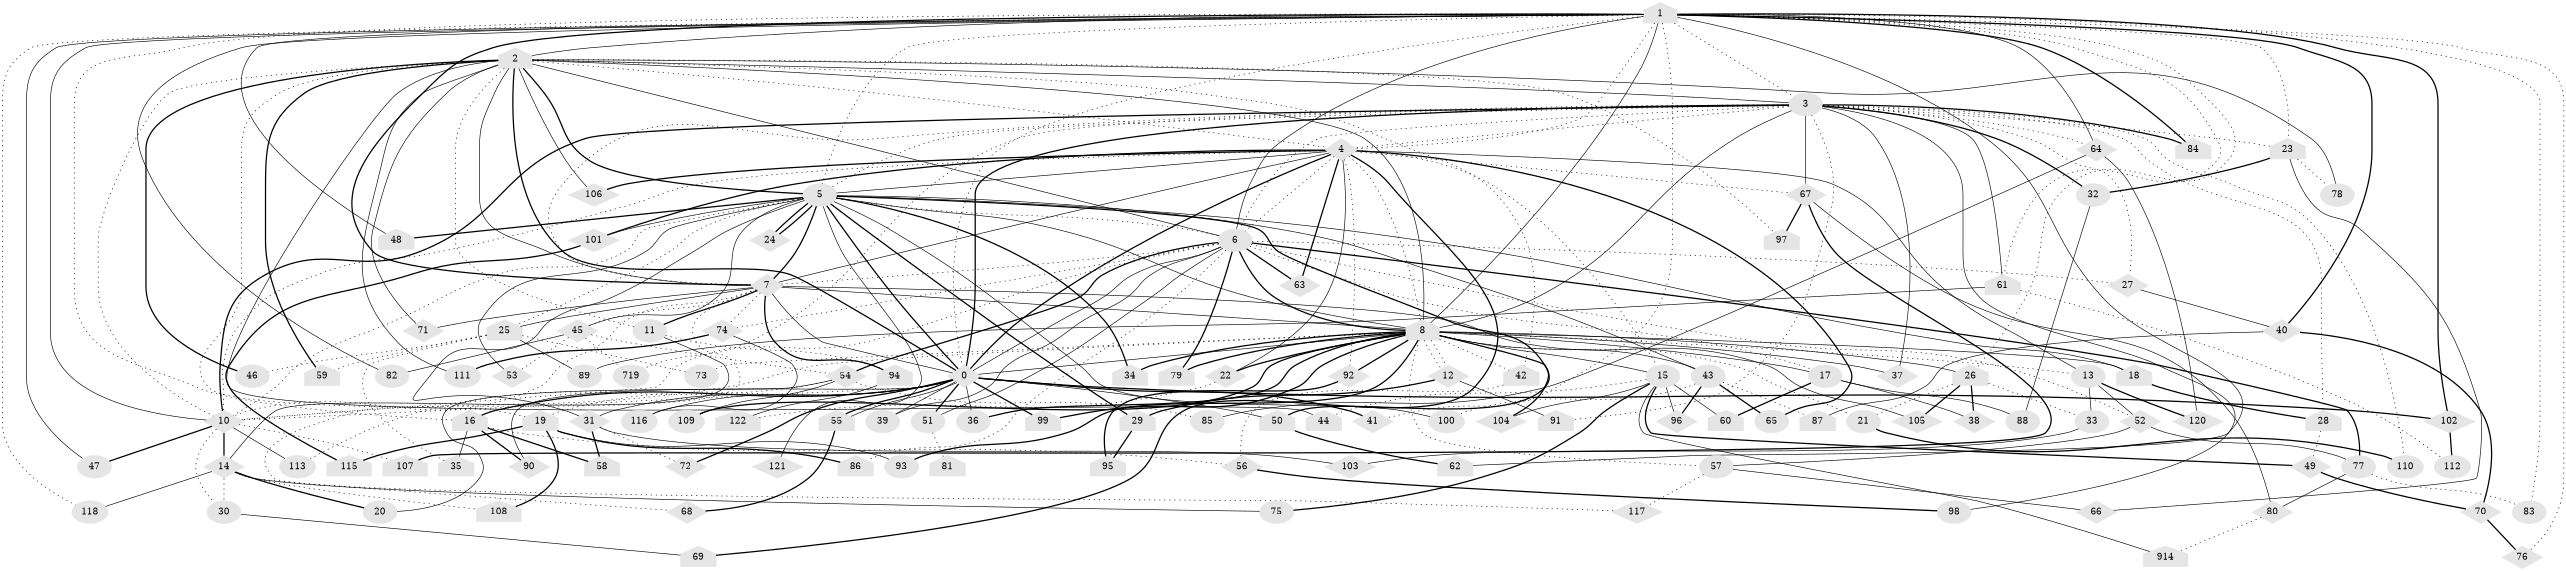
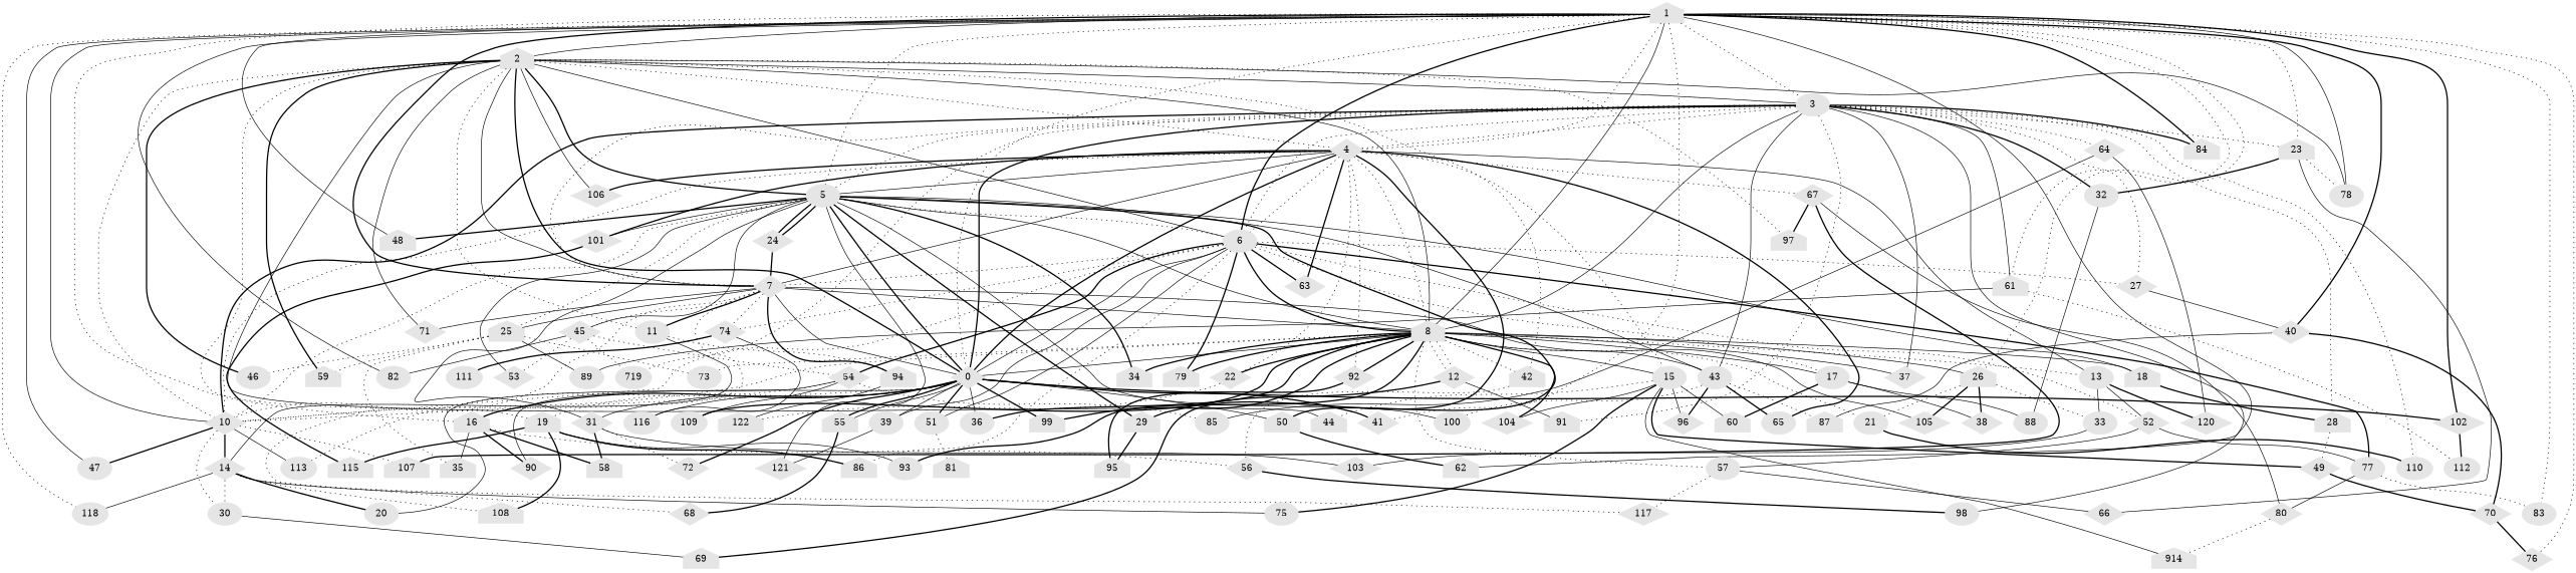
  graph {
    node [color=gray90 shape=diamond style=filled]
    edge [style=solid]
    1 [shape=house]
    2 [shape=house]
    3 [shape=ellipse]
    4
    5 [shape=ellipse]
    6 [shape=ellipse]
    7
    8 [shape=house]
    n9 [label=0]
    10
    16 [shape=house]
    23 [shape=house]
    26 [shape=house]
    40
    41
    47 [shape=ellipse]
    48 [shape=house]
    61 [shape=house]
    62 [shape=house]
    64
    76
    82 [shape=ellipse]
    83 [shape=ellipse]
    84 [shape=house]
    102
    118 [shape=ellipse]
    11 [shape=ellipse]
    19 [shape=house]
    42 [shape=house]
    44 [shape=house]
    46 [shape=ellipse]
    59 [shape=house]
    71
    78 [shape=ellipse]
    97 [shape=house]
    106
    111 [shape=ellipse]
    27
    28 [shape=house]
    32 [shape=ellipse]
    37
    67
    91 [shape=house]
    98 [shape=ellipse]
    110 [shape=ellipse]
    n46 [label=719 shape=ellipse]
    13 [shape=ellipse]
    15 [shape=ellipse]
    22
    63
    65 [shape=ellipse]
    69 [shape=house]
    92
    101
    18 [shape=house]
    24
    25 [shape=house]
    29 [shape=house]
    31
    34 [shape=house]
    43 [shape=ellipse]
    45
    50 [shape=house]
    53
    100 [shape=ellipse]
    121
    17 [shape=ellipse]
    39 [shape=ellipse]
    51 [shape=ellipse]
    52
    54
    74
    77 [shape=ellipse]
    79 [shape=house]
    86 [shape=house]
    94 [shape=house]
    105
    117
    21 [shape=ellipse]
    12
    36 [shape=ellipse]
    57 [shape=ellipse]
    73 [shape=ellipse]
    93 [shape=ellipse]
    99 [shape=house]
    104
    109 [shape=ellipse]
    55 [shape=house]
    72
    90
    116 [shape=ellipse]
    14
    30 [shape=ellipse]
    107 [shape=house]
    113 [shape=ellipse]
    35 [shape=house]
    56
    58 [shape=house]
    66
    33 [shape=ellipse]
    38
    70
    87 [shape=house]
    89 [shape=ellipse]
    112 [shape=ellipse]
    120
    85 [shape=ellipse]
    108 [shape=house]
    115 [shape=house]
    49
    88 [shape=ellipse]
    80
    75 [shape=ellipse]
    60 [shape=house]
    96
    n116 [label=914 shape=house]
    122 [shape=house]
    95 [shape=house]
    103
    81 [shape=house]
    20 [shape=ellipse]
    68
    1 -- 2
    1 -- 3 [style=dotted]
    1 -- 4 [style=dotted]
    1 -- 5 [style=dotted]
-   1 -- 6
+   1 -- 6 [style=bold]
    1 -- 7 [style=bold]
    1 -- 8
    1 -- n9 [style=dotted]
    1 -- 10
    1 -- 16 [style=dotted]
    1 -- 23 [style=dotted]
    1 -- 26 [style=dotted]
    1 -- 40 [style=bold]
    1 -- 41 [style=dotted]
    1 -- 47
    1 -- 48
    1 -- 61 [style=dotted]
    1 -- 62
-   1 -- 64
+   1 -- 78
    1 -- 76 [style=dotted]
    1 -- 82
    1 -- 83 [style=dotted]
    1 -- 84 [style=bold]
    1 -- 102 [style=bold]
    1 -- 118 [style=dotted]
    2 -- 3
    2 -- 4 [style=dotted]
    2 -- 5 [style=bold]
    2 -- 6
    2 -- 7
    2 -- 8
    2 -- n9 [style=bold]
    2 -- 10 [style=dotted]
    2 -- 11 [style=dotted]
    2 -- 19 [style=dotted]
    2 -- 42 [style=dotted]
    2 -- 44
    2 -- 46 [style=bold]
    2 -- 59 [style=bold]
    2 -- 71
    2 -- 78
    2 -- 97 [style=dotted]
    2 -- 106
-   2 -- 111
    3 -- 4 [style=dotted]
    3 -- 5 [style=dotted]
    3 -- 6 [style=dotted]
    3 -- 7 [style=dotted]
    3 -- 8
    3 -- n9 [style=bold]
    3 -- 10 [style=bold]
    3 -- 23 [style=dotted]
    3 -- 61
    3 -- 64 [style=dotted]
    3 -- 84 [style=bold]
    3 -- 27 [style=dotted]
    3 -- 28 [style=dotted]
    3 -- 32 [style=bold]
    3 -- 37
-   3 -- 67
+   3 -- 43
    3 -- 91 [style=dotted]
    3 -- 98
    3 -- 110 [style=dotted]
    3 -- n46 [style=dotted]
    4 -- 5
    4 -- 6 [style=dotted]
    4 -- 7
    4 -- 8 [style=dotted]
    4 -- n9 [style=bold]
    4 -- 10 [style=dotted]
    4 -- 106 [style=bold]
    4 -- 67 [style=dotted]
    4 -- 13
    4 -- 15 [style=dotted]
-   4 -- 22
+   4 -- 22 [style=dotted]
    4 -- 63 [style=bold]
    4 -- 65 [style=bold]
    4 -- 69 [style=bold]
    4 -- 92 [style=dotted]
    4 -- 101 [style=bold]
    5 -- 6 [style=dotted]
-   5 -- 7 [style=bold]
+   24 -- 7 [style=bold]
    5 -- 8
    5 -- n9 [style=bold]
    5 -- 10 [style=dotted]
    5 -- 48 [style=bold]
    5 -- 101
    5 -- 18
    5 -- 24 [style=bold]
    5 -- 24 [style=bold]
    5 -- 25 [style=dotted]
    5 -- 29 [style=bold]
    5 -- 31
    5 -- 34 [style=bold]
    5 -- 43
    5 -- 45
    5 -- 50 [style=bold]
    5 -- 53
    5 -- 100
    5 -- 121
    6 -- 7 [style=dotted]
    6 -- 8 [style=bold]
    6 -- n9
    6 -- 10 [style=dotted]
    6 -- 27 [style=dotted]
    6 -- 63 [style=bold]
    6 -- 17 [style=dotted]
    6 -- 39
    6 -- 51
    6 -- 52 [style=dotted]
    6 -- 54 [style=bold]
    6 -- 74 [style=dotted]
    6 -- 77 [style=bold]
    6 -- 79 [style=bold]
    6 -- 86 [style=dotted]
    7 -- 8
    7 -- n9
    7 -- 10 [style=dotted]
    7 -- 11 [style=bold]
    7 -- 71
    7 -- 25
    7 -- 45 [style=dotted]
    7 -- 74 [style=dotted]
    7 -- 94 [style=bold]
    7 -- 105
    7 -- 117 [style=dotted]
    8 -- n9
    8 -- 10 [style=dotted]
    8 -- 26
    8 -- 42 [style=dotted]
    8 -- 37
    8 -- 13 [style=dotted]
    8 -- 15
    8 -- 22 [style=bold]
    8 -- 92 [style=bold]
    8 -- 18
    8 -- 34 [style=bold]
    8 -- 43
    8 -- 17
    8 -- 79 [style=bold]
    8 -- 21 [style=dotted]
    8 -- 12 [style=dotted]
    8 -- 12 [style=dotted]
    8 -- 36 [style=bold]
    8 -- 57 [style=dotted]
    8 -- 73 [style=dotted]
    8 -- 93 [style=bold]
    8 -- 99 [style=bold]
    8 -- 104 [style=bold]
    8 -- 109 [style=bold]
    n9 -- 10 [style=dotted]
    n9 -- 16 [style=bold]
    n9 -- 41 [style=bold]
    n9 -- 102 [style=bold]
    n9 -- 19 [style=dotted]
    n9 -- 31
    n9 -- 50
    n9 -- 39
    n9 -- 51 [style=bold]
    n9 -- 36
    n9 -- 99 [style=bold]
    n9 -- 55 [style=bold]
    n9 -- 55
    n9 -- 72 [style=bold]
    n9 -- 90
    n9 -- 116
    10 -- 47 [style=bold]
    10 -- 14 [style=bold]
    10 -- 30 [style=dotted]
    10 -- 107 [style=dotted]
    10 -- 113
    16 -- 90 [style=bold]
    16 -- 35
    16 -- 56 [style=dotted]
    16 -- 58 [style=bold]
    23 -- 78 [style=dotted]
    23 -- 32 [style=bold]
    23 -- 66
    26 -- 105 [style=bold]
    26 -- 21 [style=dotted]
    26 -- 33 [style=dotted]
    26 -- 38 [style=bold]
    40 -- 70 [style=bold]
    40 -- 87
    61 -- 89
    61 -- 112 [style=dotted]
    64 -- 120
    64 -- 85
    102 -- 112 [style=bold]
    11 -- 94 [style=dotted]
    11 -- 14
    19 -- 86 [style=bold]
    19 -- 93
    19 -- 108 [style=bold]
    19 -- 115 [style=bold]
    42 -- 56 [style=dotted]
    27 -- 40
    28 -- 49 [style=dotted]
    32 -- 88
    67 -- 97 [style=bold]
    67 -- 107 [style=bold]
    67 -- 80
    13 -- 52
    13 -- 33
    13 -- 120 [style=bold]
    15 -- 44 [style=dotted]
    15 -- 104
    15 -- 49 [style=bold]
    15 -- 75 [style=bold]
    15 -- 60
    15 -- 96
    15 -- n116
    22 -- 122 [style=dotted]
    92 -- 95 [style=bold]
    101 -- 115 [style=bold]
    18 -- 28 [style=bold]
    25 -- 46 [style=dotted]
    25 -- 59 [style=dotted]
    25 -- 73 [style=dotted]
    25 -- 35 [style=dotted]
    25 -- 89
    29 -- 95 [style=bold]
    31 -- 72 [style=dotted]
    31 -- 58 [style=bold]
    31 -- 103
    43 -- 65 [style=bold]
    43 -- 100 [style=dotted]
    43 -- 87 [style=dotted]
    43 -- 96 [style=bold]
    45 -- 82
    45 -- n46 [style=dotted]
    45 -- 53 [style=dotted]
    45 -- 54 [style=dotted]
    50 -- 62 [style=bold]
    17 -- 38
    17 -- 88
    17 -- 60 [style=bold]
+   39 -- 121
    51 -- 81 [style=dotted]
    52 -- 77
    52 -- 57
    54 -- 109
    54 -- 113 [style=dotted]
    54 -- 85 [style=dotted]
    54 -- 20
    74 -- 111 [style=bold]
    74 -- 116
    77 -- 83 [style=dotted]
    77 -- 80
    94 -- 122
    21 -- 110 [style=bold]
    12 -- 91
    12 -- 29 [style=bold]
    57 -- 117 [style=dotted]
    57 -- 66
    55 -- 68 [style=bold]
    14 -- 118
    14 -- 30 [style=dotted]
    14 -- 108 [style=dotted]
    14 -- 75
    14 -- 20 [style=bold]
    14 -- 68 [style=dotted]
    30 -- 69
    56 -- 98 [style=bold]
    33 -- 103
    70 -- 76 [style=bold]
    49 -- 70 [style=bold]
    80 -- n116 [style=dotted]
  }
